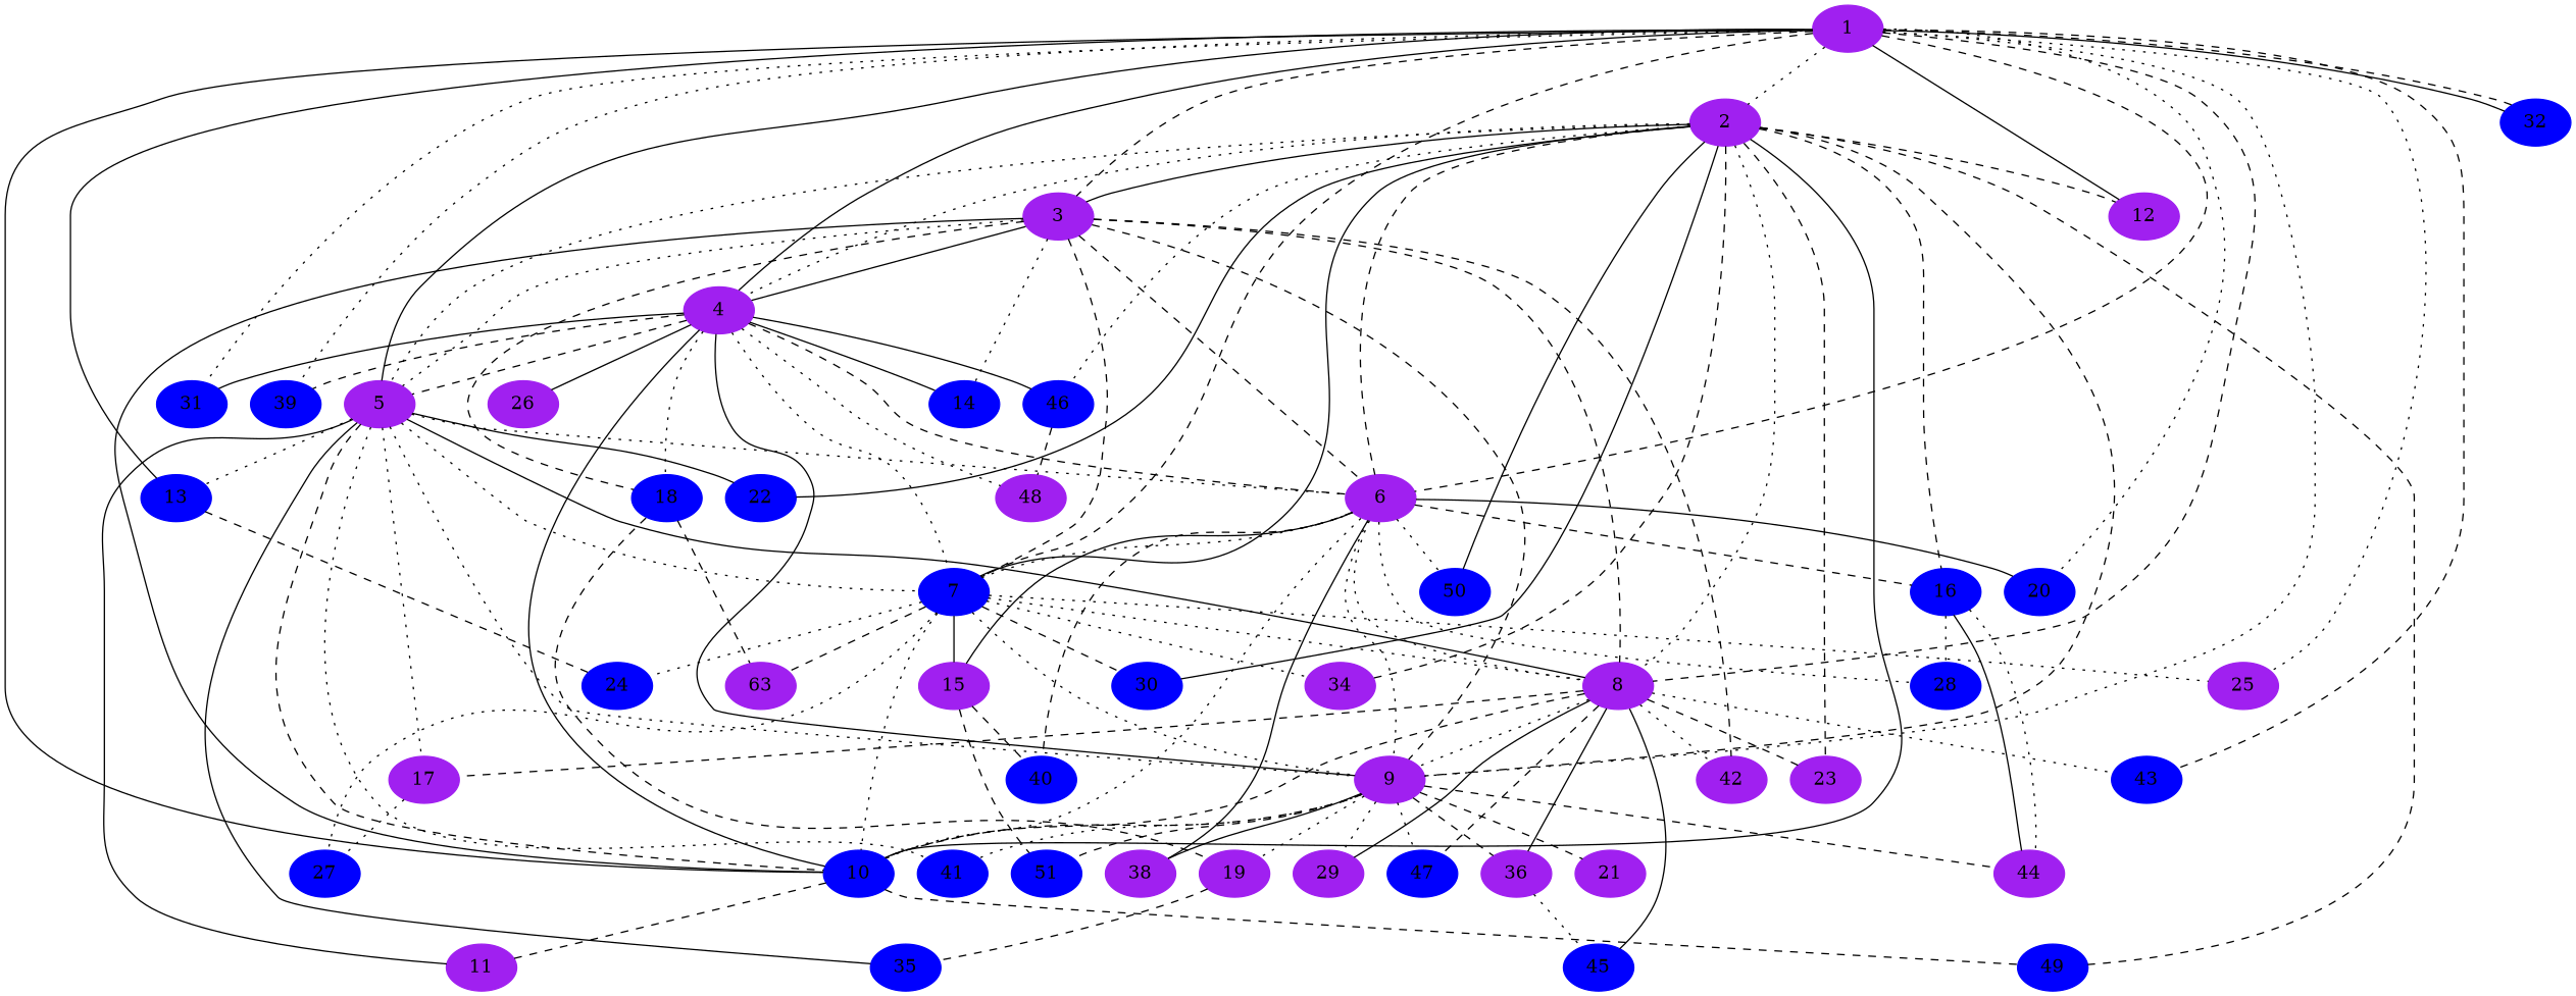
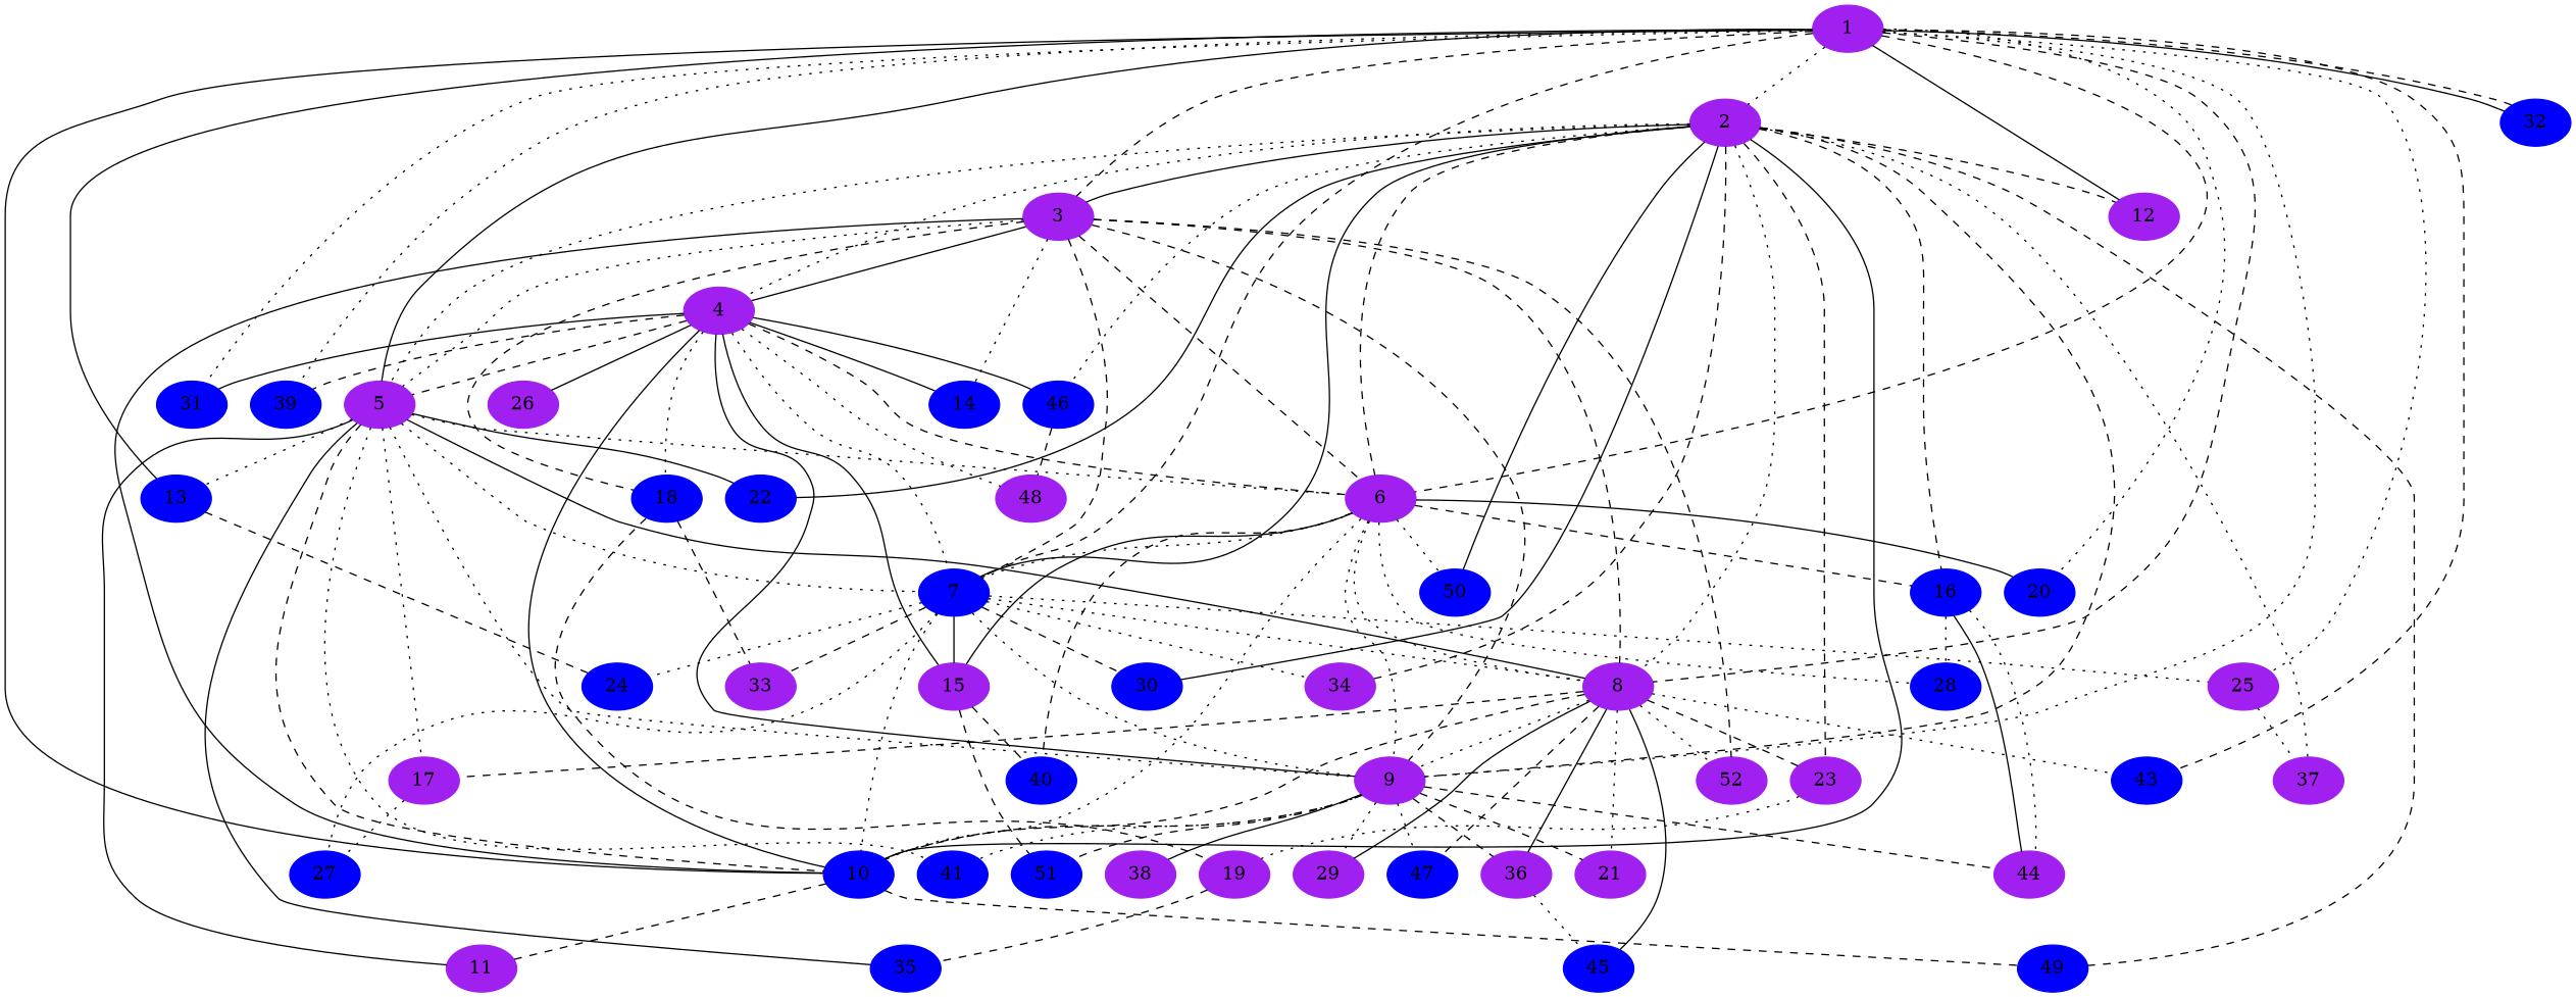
  graph {
    node [color=purple style=filled]
    edge [style=dotted]
    1
    2
    3
    4
    5
    6
    7 [color=blue]
    8
    9
    10 [color=blue]
    12
    13 [color=blue]
    20 [color=blue]
    25
    31 [color=blue]
    32 [color=blue]
    39 [color=blue]
    43 [color=blue]
    16 [color=blue]
    22 [color=blue]
    23
    30 [color=blue]
    34
+   37
    46 [color=blue]
    49 [color=blue]
    50 [color=blue]
    14 [color=blue]
    18 [color=blue]
-   42
+   42 [label=52]
    26
    48
    11
    17
    35 [color=blue]
    41 [color=blue]
    15
    28 [color=blue]
    38
    40 [color=blue]
    24 [color=blue]
    27 [color=blue]
-   33 [label=63]
+   33
    21
    29
    36
    45 [color=blue]
    47 [color=blue]
    19
    51 [color=blue]
    44
    1 -- 2
    1 -- 3 [style=dashed]
-   1 -- 4 [style=solid]
+   15 -- 4 [style=solid]
    1 -- 5 [style=solid]
    1 -- 6 [style=dashed]
    1 -- 7 [style=dashed]
    1 -- 8 [style=dashed]
    1 -- 9
    1 -- 10 [style=solid]
    1 -- 12 [style=solid]
    1 -- 13 [style=solid]
    1 -- 20
    1 -- 25
    1 -- 31
    1 -- 32 [style=solid]
    1 -- 32 [style=dashed]
    1 -- 39
    1 -- 43 [style=dashed]
    2 -- 3 [style=solid]
    2 -- 4
    2 -- 5
    2 -- 6 [style=dashed]
    2 -- 7 [style=solid]
    2 -- 8
    2 -- 9 [style=dashed]
    2 -- 10 [style=solid]
    2 -- 12 [style=dashed]
    2 -- 16 [style=dashed]
    2 -- 22 [style=solid]
    2 -- 23 [style=dashed]
    2 -- 30 [style=solid]
    2 -- 34 [style=dashed]
+   2 -- 37
    2 -- 46
    2 -- 49 [style=dashed]
    2 -- 50 [style=solid]
    3 -- 4 [style=solid]
    3 -- 5
    3 -- 6 [style=dashed]
    3 -- 7 [style=dashed]
    3 -- 8 [style=dashed]
    3 -- 9 [style=dashed]
    3 -- 10 [style=solid]
    3 -- 14
    3 -- 18 [style=dashed]
    3 -- 42 [style=dashed]
    4 -- 5 [style=dashed]
    4 -- 6 [style=dashed]
    4 -- 7
    4 -- 9 [style=solid]
    4 -- 10 [style=solid]
    4 -- 31 [style=solid]
    4 -- 39 [style=dashed]
    4 -- 46 [style=solid]
    4 -- 14 [style=solid]
    4 -- 18
    4 -- 26 [style=solid]
    4 -- 48
    5 -- 6
    5 -- 7
    5 -- 8 [style=solid]
    5 -- 9
    5 -- 10 [style=dashed]
    5 -- 13
    5 -- 22 [style=solid]
    5 -- 11 [style=solid]
    5 -- 17
    5 -- 35 [style=solid]
    5 -- 41
    6 -- 7
    6 -- 8
    6 -- 9
    6 -- 10
    6 -- 20 [style=solid]
    6 -- 16 [style=dashed]
    6 -- 50
    6 -- 15 [style=solid]
    6 -- 28
-   6 -- 38 [style=solid]
    6 -- 40 [style=dashed]
    7 -- 8
    7 -- 9
    7 -- 10
    7 -- 25
    7 -- 30 [style=dashed]
    7 -- 34
    7 -- 15 [style=solid]
    7 -- 24
    7 -- 27
    7 -- 33 [style=dashed]
    8 -- 9
    8 -- 10 [style=dashed]
    8 -- 43
    8 -- 23 [style=dashed]
    8 -- 42
    8 -- 17 [style=dashed]
+   8 -- 21
    8 -- 29 [style=solid]
    8 -- 36 [style=solid]
    8 -- 45 [style=solid]
    8 -- 47 [style=dashed]
    9 -- 10 [style=dashed]
    9 -- 41
    9 -- 38 [style=solid]
    9 -- 21 [style=dashed]
    9 -- 29
    9 -- 36 [style=dashed]
    9 -- 47
-   9 -- 19
+   23 -- 19
    9 -- 51 [style=dashed]
    9 -- 44 [style=dashed]
    10 -- 49 [style=dashed]
    10 -- 11 [style=dashed]
    13 -- 24 [style=dashed]
+   25 -- 37
    16 -- 28
    16 -- 44 [style=solid]
    16 -- 44
    46 -- 48 [style=dashed]
    18 -- 33 [style=dashed]
    18 -- 19 [style=dashed]
    17 -- 27
    15 -- 40 [style=dashed]
    15 -- 51 [style=dashed]
    36 -- 45
    19 -- 35 [style=dashed]
  }
